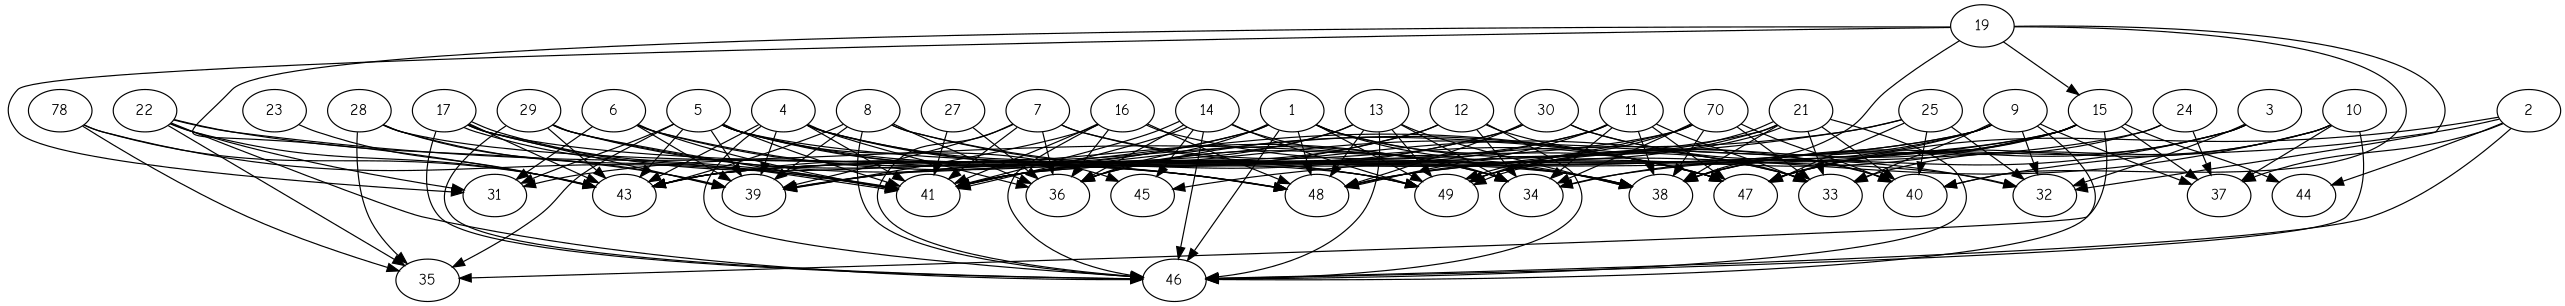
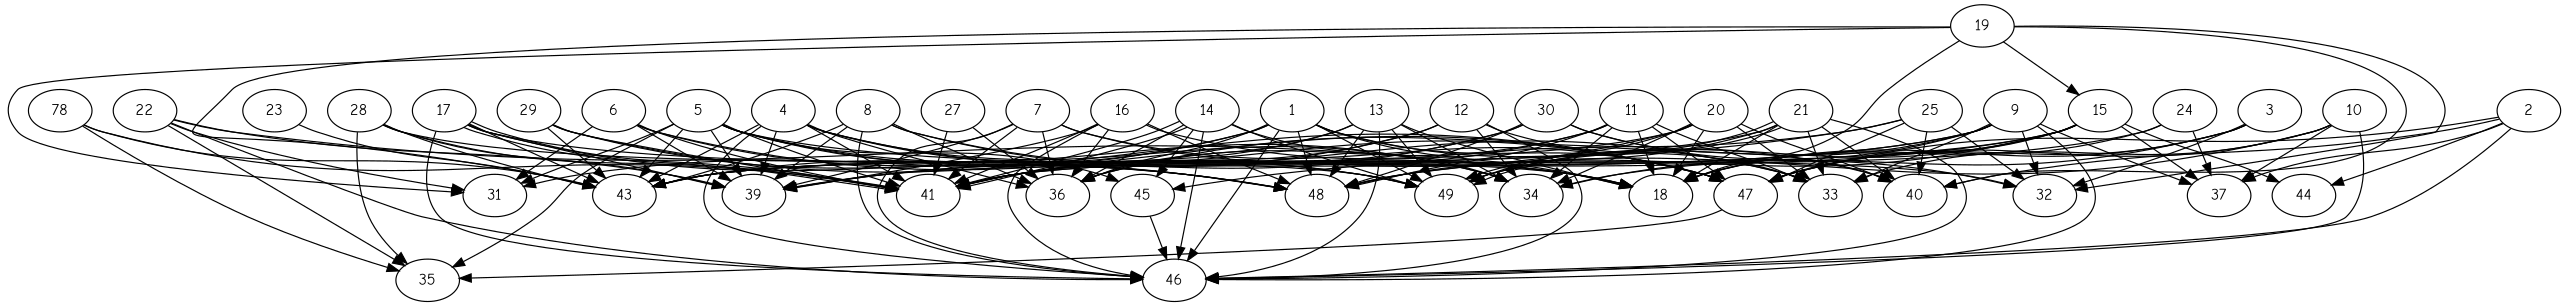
  digraph {
    fontname="Comic Neue"
    node [alpha=0.16 fontname="Comic Neue"]
    edge [fontname="Comic Neue"]
    1 [alpha=0.13 expect_size=19623936]
    31 [alpha=0.15 expect_size=18238464]
    36 [expect_size=24559616]
-   38 [alpha=0.06 expect_size=33040384]
+   38 [alpha=0.06 expect_size=33040384 label=18]
    40 [alpha=0.08 expect_size=37453824]
    43 [alpha=0.03 expect_size=52173824]
    46 [alpha=0.14 expect_size=50134016]
    47 [expect_size=41392128]
    48 [alpha=0.10 expect_size=51728384]
    49 [alpha=0.04 expect_size=19528704]
    2 [alpha=0.12 expect_size=29625344]
    37 [alpha=0.04 expect_size=7036928]
    44 [alpha=0.17 expect_size=48373760]
    3 [alpha=0.14 expect_size=13799424]
    32 [alpha=0.10 expect_size=7064576]
    34 [alpha=0.14 expect_size=44808192]
    4 [alpha=0.09 expect_size=10584064]
    39 [alpha=0.10 expect_size=45414400]
    41 [alpha=0.19 expect_size=41150464]
    5 [alpha=0.02 expect_size=32755712]
    35 [alpha=0.06 expect_size=13253632]
    45 [alpha=0.03 expect_size=35033088]
    6 [alpha=0.00 expect_size=27922432]
    7 [expect_size=30413824]
    8 [alpha=0.08 expect_size=42457088]
    33 [alpha=0.18 expect_size=44526592]
    9 [alpha=0.12 expect_size=45723648]
    10 [alpha=0.20 expect_size=37234688]
    11 [alpha=0.12 expect_size=24973312]
    12 [alpha=0.03 expect_size=9079808]
    13 [alpha=0.18 expect_size=37463040]
    14 [alpha=0.06 expect_size=22627328]
    15 [alpha=0.10 expect_size=43223040]
    16 [alpha=0.08 expect_size=47331328]
    17 [alpha=0.01 expect_size=48161792]
    n36 [alpha=0.07 expect_size=38000640 label=78]
    19 [alpha=0.01 expect_size=9952256]
-   20 [alpha=0.05 expect_size=37763072 label=70]
+   20 [alpha=0.05 expect_size=37763072]
    21 [alpha=0.15 expect_size=37099520]
    22 [expect_size=19080192]
    23 [alpha=0.00 expect_size=27289600]
    24 [alpha=0.07 expect_size=22061056]
    25 [alpha=0.05 expect_size=36574208]
    27 [alpha=0.11 expect_size=32317440]
    28 [alpha=0.05 expect_size=34922496]
    29 [alpha=0.17 expect_size=51775488]
    30 [alpha=0.02 expect_size=6478848]
    1 -> 31
    1 -> 36
    1 -> 38
    1 -> 40
    1 -> 43
    1 -> 46
    1 -> 47
    1 -> 48
    1 -> 49
    2 -> 40
    2 -> 46
    2 -> 47
    2 -> 37
    2 -> 44
    3 -> 38
    3 -> 47
    3 -> 32
    3 -> 34
    4 -> 36
    4 -> 43
    4 -> 46
    4 -> 47
    4 -> 49
    4 -> 34
    4 -> 39
    4 -> 41
    5 -> 31
    5 -> 43
    5 -> 48
    5 -> 49
    5 -> 32
    5 -> 34
    5 -> 39
    5 -> 41
    5 -> 35
    5 -> 45
    6 -> 31
    6 -> 47
    6 -> 48
    6 -> 39
    6 -> 41
    7 -> 36
    7 -> 38
    7 -> 46
    7 -> 47
    7 -> 39
    7 -> 41
    8 -> 36
    8 -> 38
    8 -> 43
    8 -> 46
    8 -> 39
    8 -> 33
    9 -> 43
    9 -> 46
    9 -> 49
    9 -> 37
    9 -> 32
    9 -> 34
    9 -> 39
    9 -> 33
    10 -> 46
    10 -> 47
    10 -> 48
    10 -> 37
    10 -> 33
    11 -> 36
    11 -> 38
    11 -> 47
    11 -> 48
    11 -> 34
    11 -> 41
    11 -> 33
    12 -> 46
    12 -> 34
    12 -> 39
    12 -> 41
    12 -> 33
    13 -> 36
    13 -> 38
    13 -> 46
    13 -> 48
    13 -> 49
    13 -> 34
    13 -> 41
    14 -> 36
    14 -> 46
    14 -> 49
    14 -> 34
    14 -> 41
    14 -> 41
    14 -> 45
    15 -> 38
    15 -> 43
    15 -> 47
    15 -> 48
    15 -> 49
    15 -> 37
    15 -> 44
    15 -> 41
-   15 -> 35
+   47 -> 35
    16 -> 36
    16 -> 46
    16 -> 48
    16 -> 39
    16 -> 41
    16 -> 33
    17 -> 38
    17 -> 43
    17 -> 46
    17 -> 48
    17 -> 39
    17 -> 41
    17 -> 41
    n36 -> 43
    n36 -> 41
    n36 -> 35
    19 -> 31
    19 -> 38
    19 -> 40
    19 -> 43
    19 -> 32
    19 -> 15
    20 -> 38
    20 -> 40
    20 -> 43
    20 -> 49
    20 -> 34
    20 -> 41
    20 -> 33
    21 -> 38
    21 -> 40
    21 -> 43
    21 -> 46
    21 -> 48
    21 -> 49
    21 -> 49
    21 -> 33
    22 -> 31
    22 -> 38
-   22 -> 43
+   28 -> 43
    22 -> 46
    22 -> 39
    22 -> 35
    23 -> 43
    24 -> 38
    24 -> 37
    24 -> 41
    25 -> 36
    25 -> 40
    25 -> 47
    25 -> 32
    25 -> 45
    27 -> 36
    27 -> 41
    28 -> 49
    28 -> 39
    28 -> 41
    28 -> 35
    29 -> 43
-   29 -> 46
+   45 -> 46
    29 -> 47
    29 -> 48
    29 -> 41
    30 -> 40
    30 -> 48
    30 -> 32
    30 -> 39
    30 -> 41
  }
